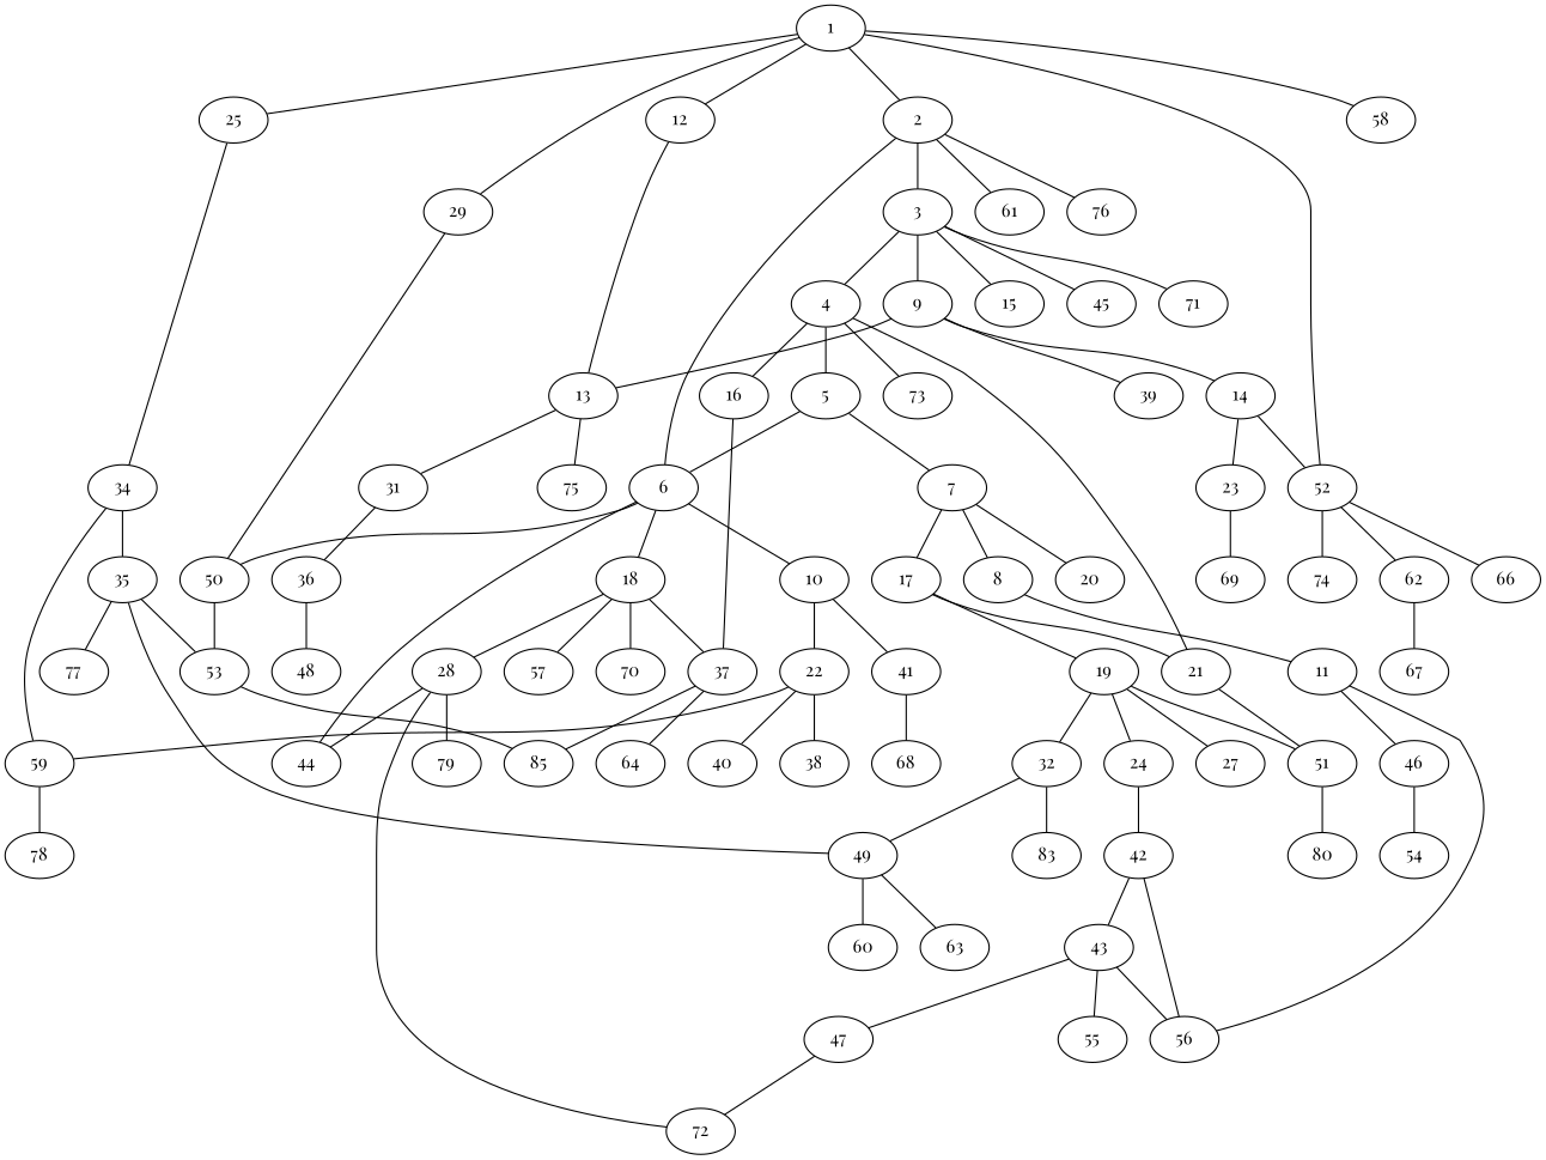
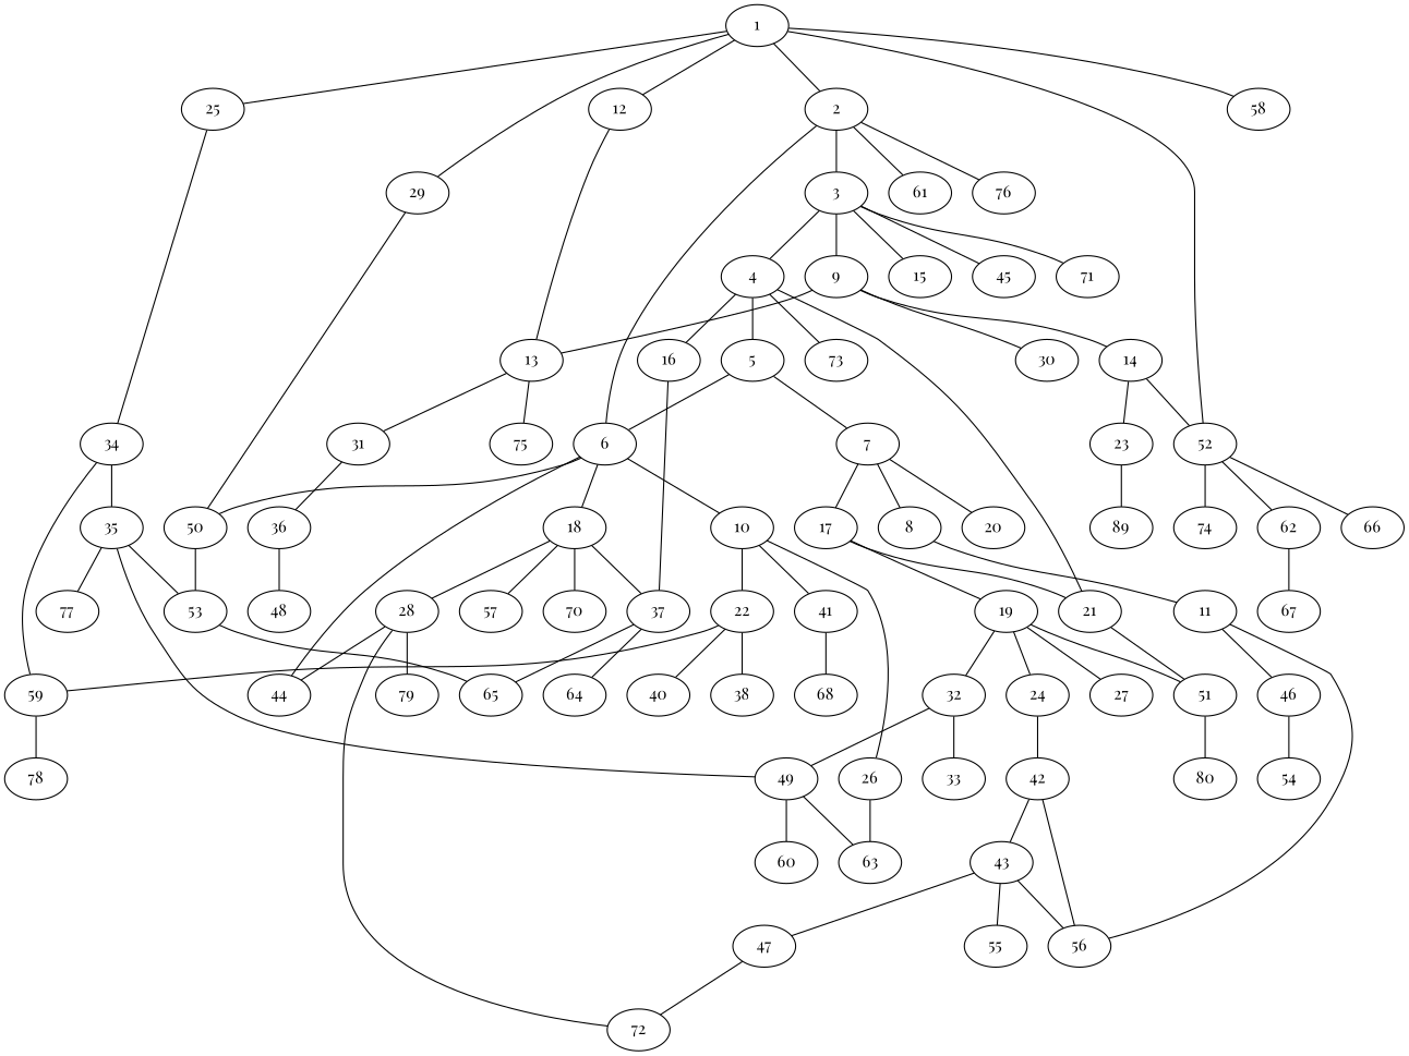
  graph {
    fontname="Playfair Display"
    node [fontname="Playfair Display"]
    edge [fontname="Playfair Display"]
    1
    2
    12
    25
    29
    52
    58
    3
    6
    61
    76
    13
    34
    50
    62
    66
    74
    4
    9
    15
    45
    71
    10
    18
    44
    31
    75
    35
    59
    53
    67
    5
    16
    21
    73
    14
-   39
+   39 [label=30]
    22
+   26
    41
    37
    28
    57
    70
    7
    51
    23
    8
    17
    20
    64
-   65 [label=85]
+   65
    80
    11
    19
    38
    40
    63
    68
    72
    79
    46
    56
    24
    27
    32
    54
    36
-   69
+   69 [label=89]
    48
    42
-   33 [label=83]
+   33
    49
    43
    60
    77
    78
    47
    55
    1 -- 2
    1 -- 12
    1 -- 25
    1 -- 29
    1 -- 52
    1 -- 58
    2 -- 3
    2 -- 6
    2 -- 61
    2 -- 76
    12 -- 13
    25 -- 34
    29 -- 50
    52 -- 62
    52 -- 66
    52 -- 74
    3 -- 4
    3 -- 9
    3 -- 15
    3 -- 45
    3 -- 71
    6 -- 50
    6 -- 10
    6 -- 18
    6 -- 44
    13 -- 31
    13 -- 75
    34 -- 35
    34 -- 59
    50 -- 53
    62 -- 67
    4 -- 5
    4 -- 16
    4 -- 21
    4 -- 73
    9 -- 13
    9 -- 14
    9 -- 39
    10 -- 22
+   10 -- 26
    10 -- 41
    18 -- 37
    18 -- 28
    18 -- 57
    18 -- 70
    31 -- 36
    35 -- 53
    35 -- 49
    35 -- 77
    59 -- 78
    53 -- 65
    5 -- 6
    5 -- 7
    16 -- 37
    21 -- 51
    14 -- 52
    14 -- 23
    22 -- 59
    22 -- 38
    22 -- 40
+   26 -- 63
    41 -- 68
    37 -- 64
    37 -- 65
    28 -- 44
    28 -- 72
    28 -- 79
    7 -- 8
    7 -- 17
    7 -- 20
    51 -- 80
    23 -- 69
    8 -- 11
    17 -- 21
    17 -- 19
    11 -- 46
    11 -- 56
    19 -- 51
    19 -- 24
    19 -- 27
    19 -- 32
    46 -- 54
    24 -- 42
    32 -- 33
    32 -- 49
    36 -- 48
    42 -- 56
    42 -- 43
    49 -- 63
    49 -- 60
    43 -- 56
    43 -- 47
    43 -- 55
    47 -- 72
  }
